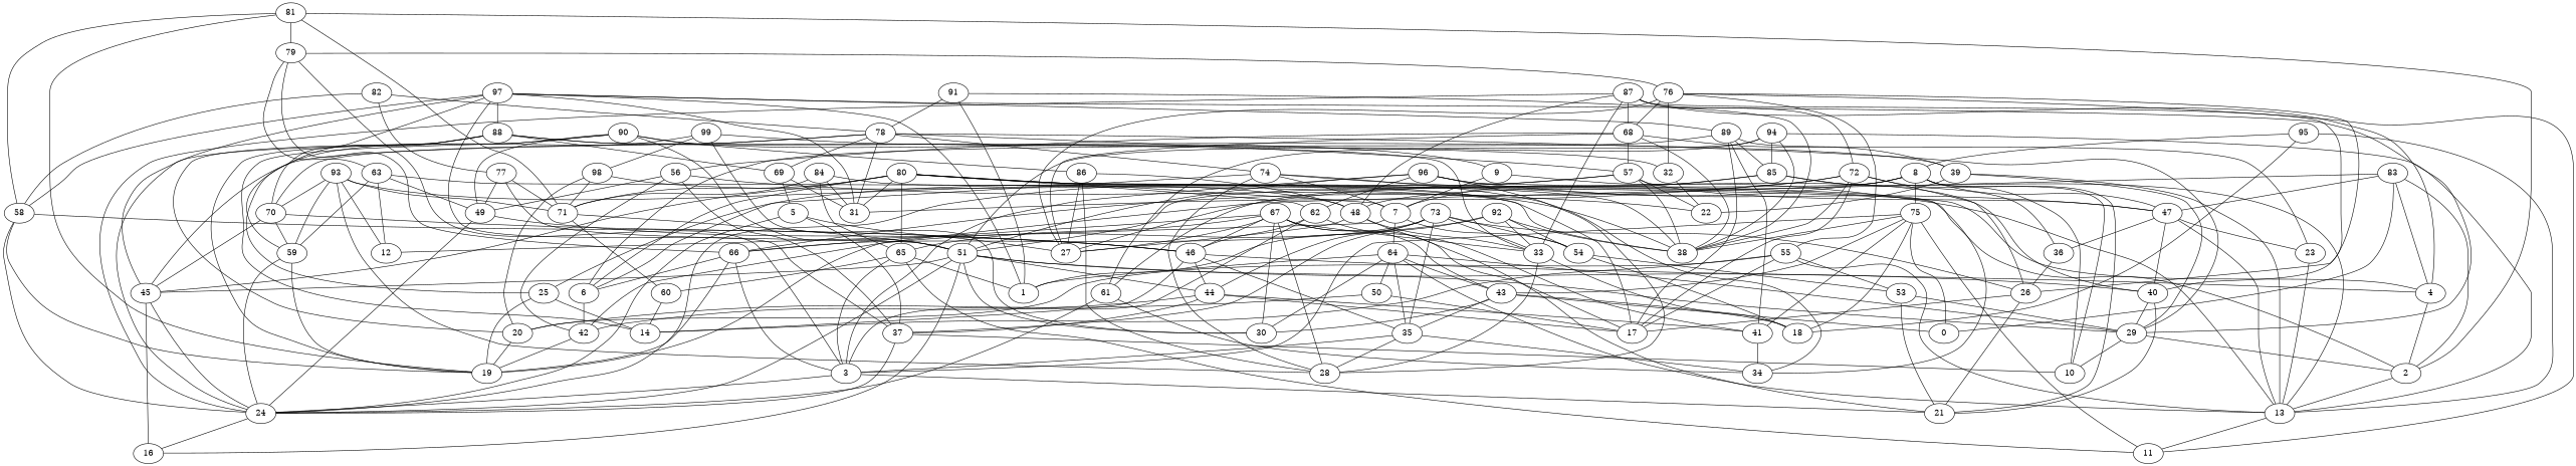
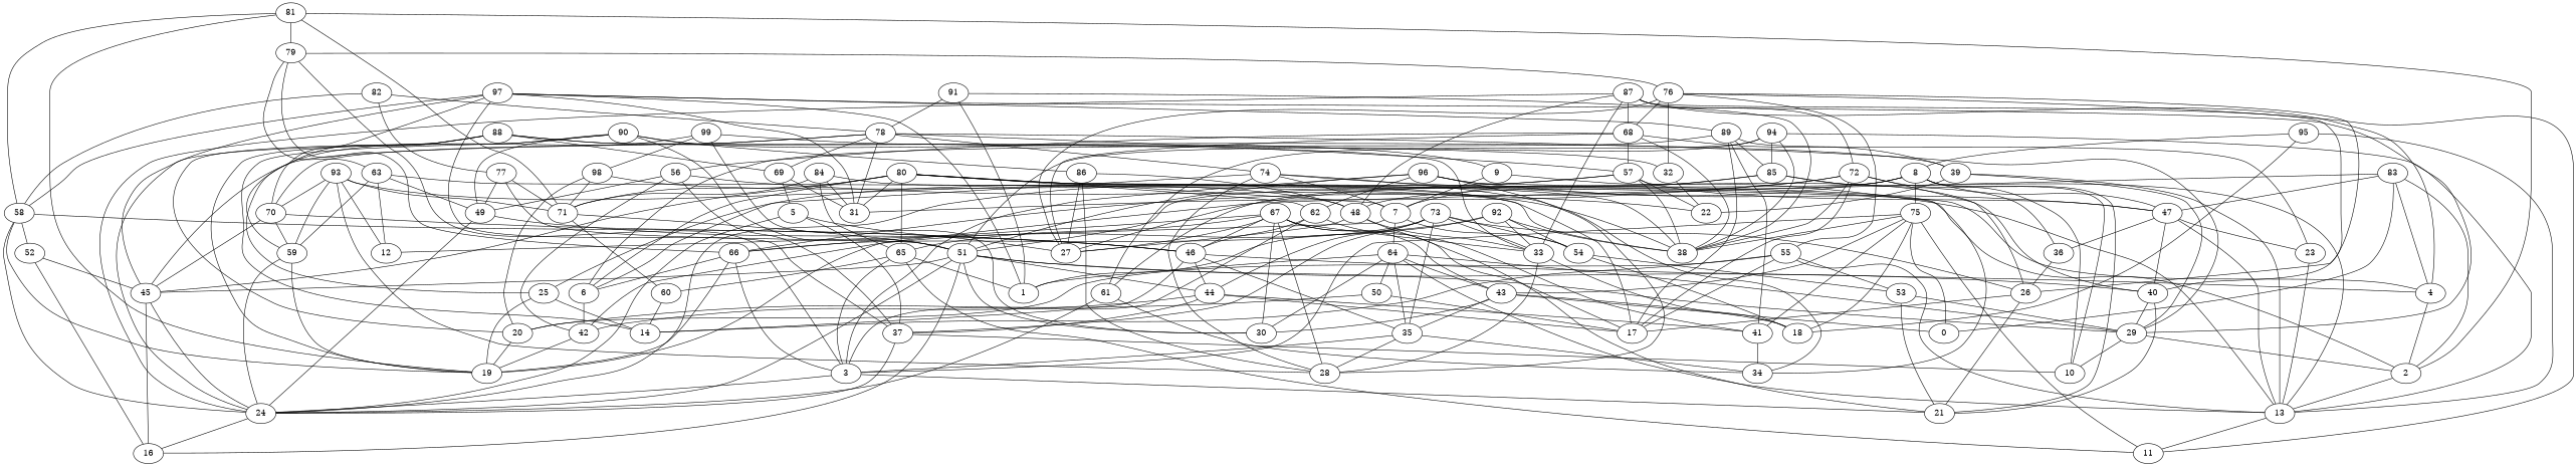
  digraph {
    edge [color=black dir=none]
    94
    13
    61
    38
    85
    51
    11
    24
    34
    7
    36
    40
    29
    16
    45
    44
    30
    63
    59
    49
    12
    19
    46
    77
    71
    60
    14
    42
    92
    33
    54
    37
    28
    18
    53
    10
    4
    35
    83
    0
    2
    47
    23
    9
    64
    21
    82
    58
    78
+   52
    69
    70
    31
    57
    74
    91
    1
    88
    39
    20
    5
    22
    27
    87
    68
    48
    72
    56
    17
    66
    26
    93
    80
    62
    65
    6
    3
    41
    75
    43
    73
    32
    55
    90
    86
    50
    25
    98
    89
    81
    79
    76
    95
    8
    96
    84
    97
    99
    67
    subgraph sub_1 {
      94
      13
      61
      38
      85
      51
      11
      24
      34
      7
      36
      40
      29
      16
      45
      44
      30
      63
      59
      49
      12
      19
      46
      77
      71
      60
      14
      42
      92
      33
      54
      37
      28
      18
      53
      10
      4
      35
      83
      0
      2
      47
      23
      9
      64
      21
      82
      58
      78
+     52
      69
      70
      31
      57
      74
      91
      1
      88
      39
      20
      5
      22
      27
      87
      68
      48
      72
      56
      17
      66
      26
      93
      80
      62
      65
      6
      3
      41
      75
      43
      73
      32
      55
      90
      86
      50
      25
      98
      89
      81
      79
      76
      95
      8
      96
      84
      97
      99
      67
    }
    94 -> 13
    94 -> 61
    94 -> 38
    94 -> 85
    94 -> 51
    13 -> 11
    61 -> 24
    61 -> 34
    85 -> 13
    85 -> 61
    85 -> 7
    85 -> 36
    51 -> 24
    51 -> 40
    51 -> 29
    51 -> 16
    51 -> 45
    51 -> 44
    51 -> 30
    24 -> 16
    7 -> 12
    7 -> 54
    7 -> 64
    36 -> 26
    40 -> 29
    40 -> 21
    29 -> 10
    29 -> 2
    45 -> 24
    45 -> 16
    44 -> 42
    44 -> 37
    44 -> 17
    44 -> 41
    63 -> 38
    63 -> 59
    63 -> 49
    63 -> 12
    59 -> 24
    59 -> 19
    49 -> 24
    49 -> 46
    46 -> 44
    46 -> 14
    46 -> 4
    46 -> 35
    77 -> 51
    77 -> 49
    77 -> 71
    71 -> 51
    71 -> 60
    60 -> 14
    42 -> 19
    92 -> 38
    92 -> 42
    92 -> 33
    92 -> 54
    92 -> 37
    33 -> 28
    33 -> 18
    54 -> 18
    54 -> 53
    37 -> 24
    37 -> 10
    53 -> 29
    53 -> 21
    4 -> 2
    35 -> 34
    35 -> 28
    35 -> 3
    83 -> 19
    83 -> 4
    83 -> 0
    83 -> 2
    83 -> 47
    2 -> 13
    47 -> 13
    47 -> 36
    47 -> 40
    47 -> 23
    23 -> 13
    9 -> 7
    9 -> 40
    64 -> 13
    64 -> 29
    64 -> 30
    64 -> 35
    64 -> 1
    64 -> 43
    64 -> 50
    82 -> 77
    82 -> 58
    82 -> 78
    58 -> 24
    58 -> 19
    58 -> 46
+   58 -> 52
    78 -> 29
    78 -> 45
    78 -> 69
    78 -> 70
    78 -> 31
    78 -> 57
    78 -> 74
+   52 -> 16
+   52 -> 45
    69 -> 31
    69 -> 5
    70 -> 45
    70 -> 59
    70 -> 46
    57 -> 38
    57 -> 24
    57 -> 47
    57 -> 22
    57 -> 25
    74 -> 13
    74 -> 34
    74 -> 7
    74 -> 28
    74 -> 6
    91 -> 38
    91 -> 78
    91 -> 1
    88 -> 24
    88 -> 59
    88 -> 33
    88 -> 69
    88 -> 39
    88 -> 20
    39 -> 13
    39 -> 29
    39 -> 22
    20 -> 19
    5 -> 24
    5 -> 37
    5 -> 27
    87 -> 24
    87 -> 40
    87 -> 33
    87 -> 4
    87 -> 68
    87 -> 48
    87 -> 72
    68 -> 38
    68 -> 57
    68 -> 39
    68 -> 27
    68 -> 56
    48 -> 33
    48 -> 21
    48 -> 27
    72 -> 38
    72 -> 10
    72 -> 31
    72 -> 17
    72 -> 66
    72 -> 26
    56 -> 49
    56 -> 42
    56 -> 37
    56 -> 22
    66 -> 19
    66 -> 6
    66 -> 3
    26 -> 21
    26 -> 17
    93 -> 59
    93 -> 12
    93 -> 71
    93 -> 28
    93 -> 70
    93 -> 48
    80 -> 7
    80 -> 45
    80 -> 71
    80 -> 4
    80 -> 2
    80 -> 31
    80 -> 17
    80 -> 62
    80 -> 65
    80 -> 6
    62 -> 46
    62 -> 3
    62 -> 41
    65 -> 11
    65 -> 60
    65 -> 1
    65 -> 3
    6 -> 42
    3 -> 24
    3 -> 21
    41 -> 34
    75 -> 38
    75 -> 11
    75 -> 18
    75 -> 0
    75 -> 3
    75 -> 41
    75 -> 43
    43 -> 30
    43 -> 18
    43 -> 35
    43 -> 0
    73 -> 44
    73 -> 33
    73 -> 54
    73 -> 35
    73 -> 1
    73 -> 66
    73 -> 26
    32 -> 22
    55 -> 13
    55 -> 14
    55 -> 53
    55 -> 20
    55 -> 17
    90 -> 51
    90 -> 49
    90 -> 19
    90 -> 14
    90 -> 9
    90 -> 86
    86 -> 28
    86 -> 27
    86 -> 48
    50 -> 20
    50 -> 17
    25 -> 19
    25 -> 14
    98 -> 38
    98 -> 71
    98 -> 20
    89 -> 85
    89 -> 23
    89 -> 17
    89 -> 6
    89 -> 41
    81 -> 19
    81 -> 71
    81 -> 2
    81 -> 58
    81 -> 79
    79 -> 63
    79 -> 66
    79 -> 3
    79 -> 76
    76 -> 11
    76 -> 27
    76 -> 68
    76 -> 26
    76 -> 32
    76 -> 55
    95 -> 13
    95 -> 18
    95 -> 8
    8 -> 51
    8 -> 10
    8 -> 47
    8 -> 21
    8 -> 27
    8 -> 48
    8 -> 75
    96 -> 51
    96 -> 34
    96 -> 28
    96 -> 47
    96 -> 62
    96 -> 3
    84 -> 38
    84 -> 71
    84 -> 31
    84 -> 65
    97 -> 29
    97 -> 45
    97 -> 37
    97 -> 58
    97 -> 70
    97 -> 31
    97 -> 1
-   97 -> 88
    97 -> 89
    99 -> 30
    99 -> 32
    99 -> 25
    99 -> 98
    67 -> 30
    67 -> 46
    67 -> 33
    67 -> 28
    67 -> 27
    67 -> 17
    67 -> 66
    67 -> 65
    67 -> 43
  }
